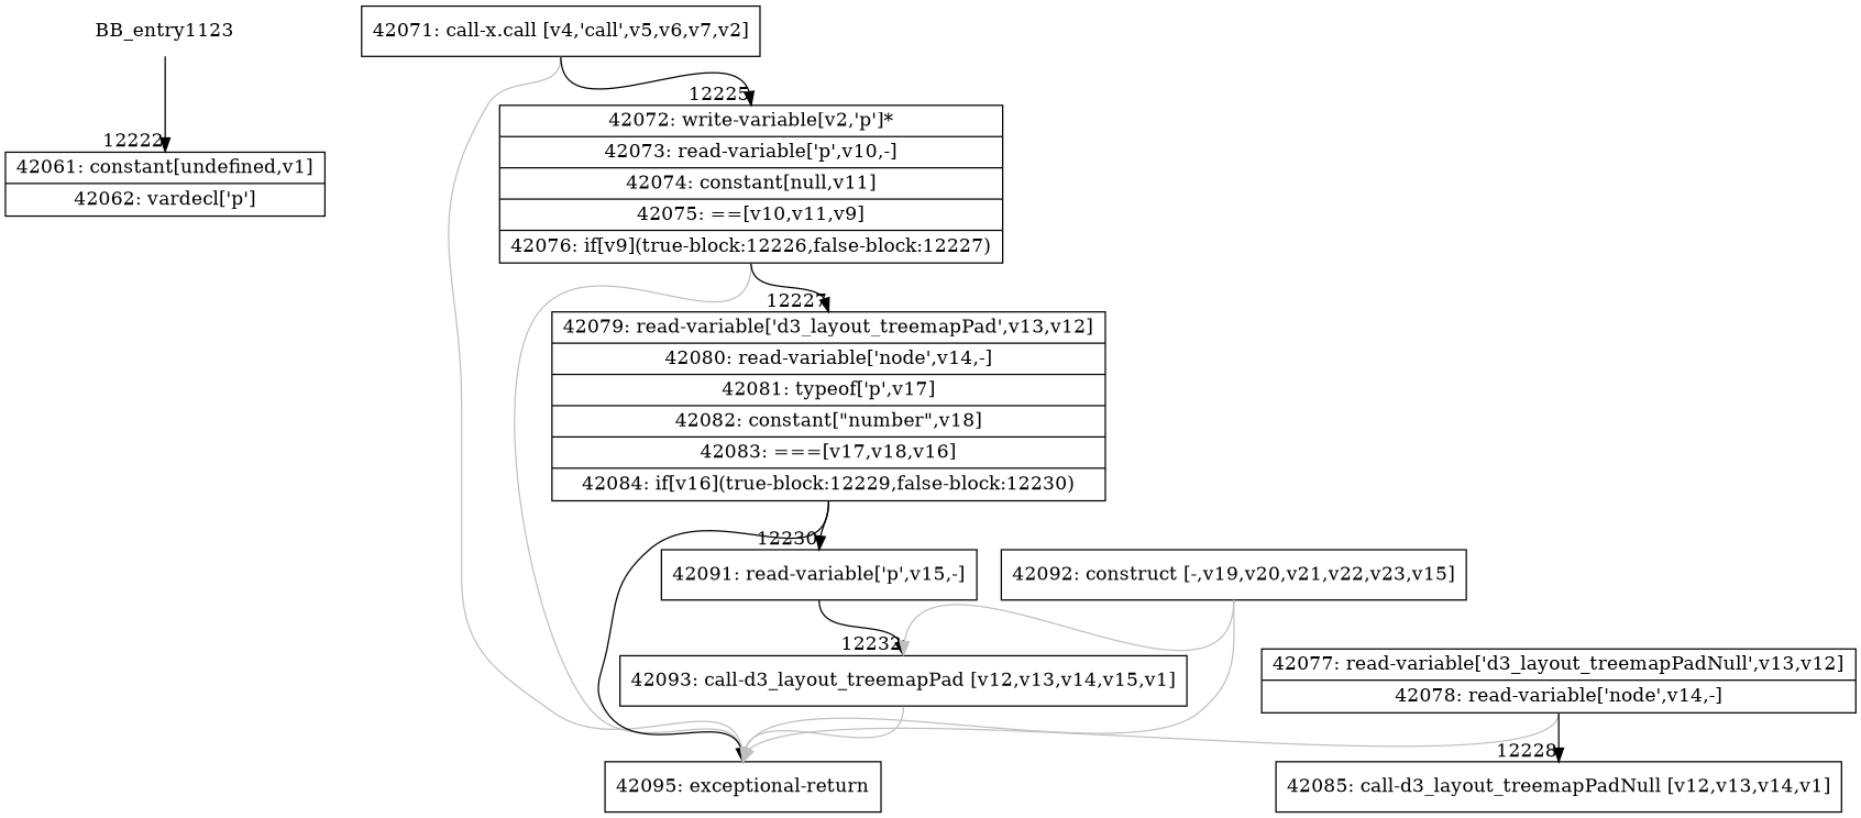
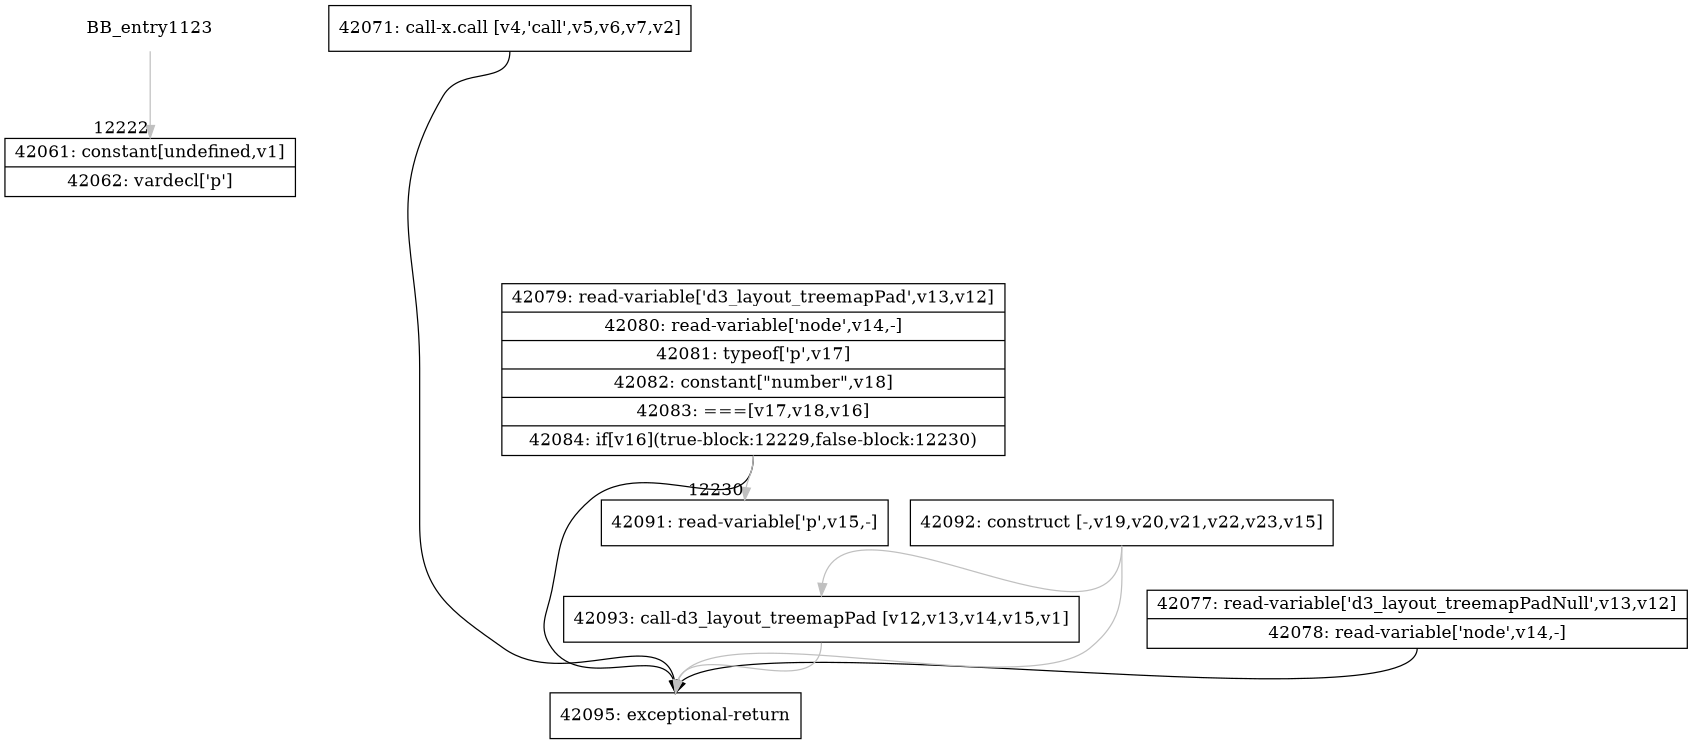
  digraph {
    fontname="DejaVu Serif"
    rankdir=TD
    node [fontname="DejaVu Serif" shape=record]
    edge [fontname="DejaVu Serif" headport=n tailport=s]
    n1 [label=BB_entry1123 shape=none]
    n2 [label="{42061: constant[undefined,v1]|42062: vardecl['p']}"]
    n3 [label="{42071: call-x.call [v4,'call',v5,v6,v7,v2]}"]
    n4 [label="{42095: exceptional-return}"]
-   n5 [label="{42072: write-variable[v2,'p']*|42073: read-variable['p',v10,-]|42074: constant[null,v11]|42075: ==[v10,v11,v9]|42076: if[v9](true-block:12226,false-block:12227)}"]
    n6 [label="{42079: read-variable['d3_layout_treemapPad',v13,v12]|42080: read-variable['node',v14,-]|42081: typeof['p',v17]|42082: constant[\"number\",v18]|42083: ===[v17,v18,v16]|42084: if[v16](true-block:12229,false-block:12230)}"]
    n7 [label="{42077: read-variable['d3_layout_treemapPadNull',v13,v12]|42078: read-variable['node',v14,-]}"]
-   n8 [label="{42085: call-d3_layout_treemapPadNull [v12,v13,v14,v1]}"]
    n9 [label="{42091: read-variable['p',v15,-]}"]
    n10 [label="{42093: call-d3_layout_treemapPad [v12,v13,v14,v15,v1]}"]
    n11 [label="{42092: construct [-,v19,v20,v21,v22,v23,v15]}"]
-   n1 -> n2 [headlabel="    12222"]
-   n3 -> n4 [color=gray]
-   n3 -> n5 [headlabel="      12225"]
-   n5 -> n4 [color=gray]
-   n5 -> n6 [headlabel="      12227"]
+   n1 -> n2 [headlabel="    12222" color=gray]
+   n3 -> n4 [color=black]
    n6 -> n4 [color=black]
-   n6 -> n9 [headlabel="      12230"]
-   n7 -> n4 [color=gray]
-   n7 -> n8 [headlabel="      12228"]
-   n9 -> n10 [headlabel="      12232"]
+   n6 -> n9 [headlabel="      12230" color=gray]
+   n7 -> n4 [color=black]
    n10 -> n4 [color=gray]
    n11 -> n4 [color=gray]
    n11 -> n10 [color=gray]
  }
